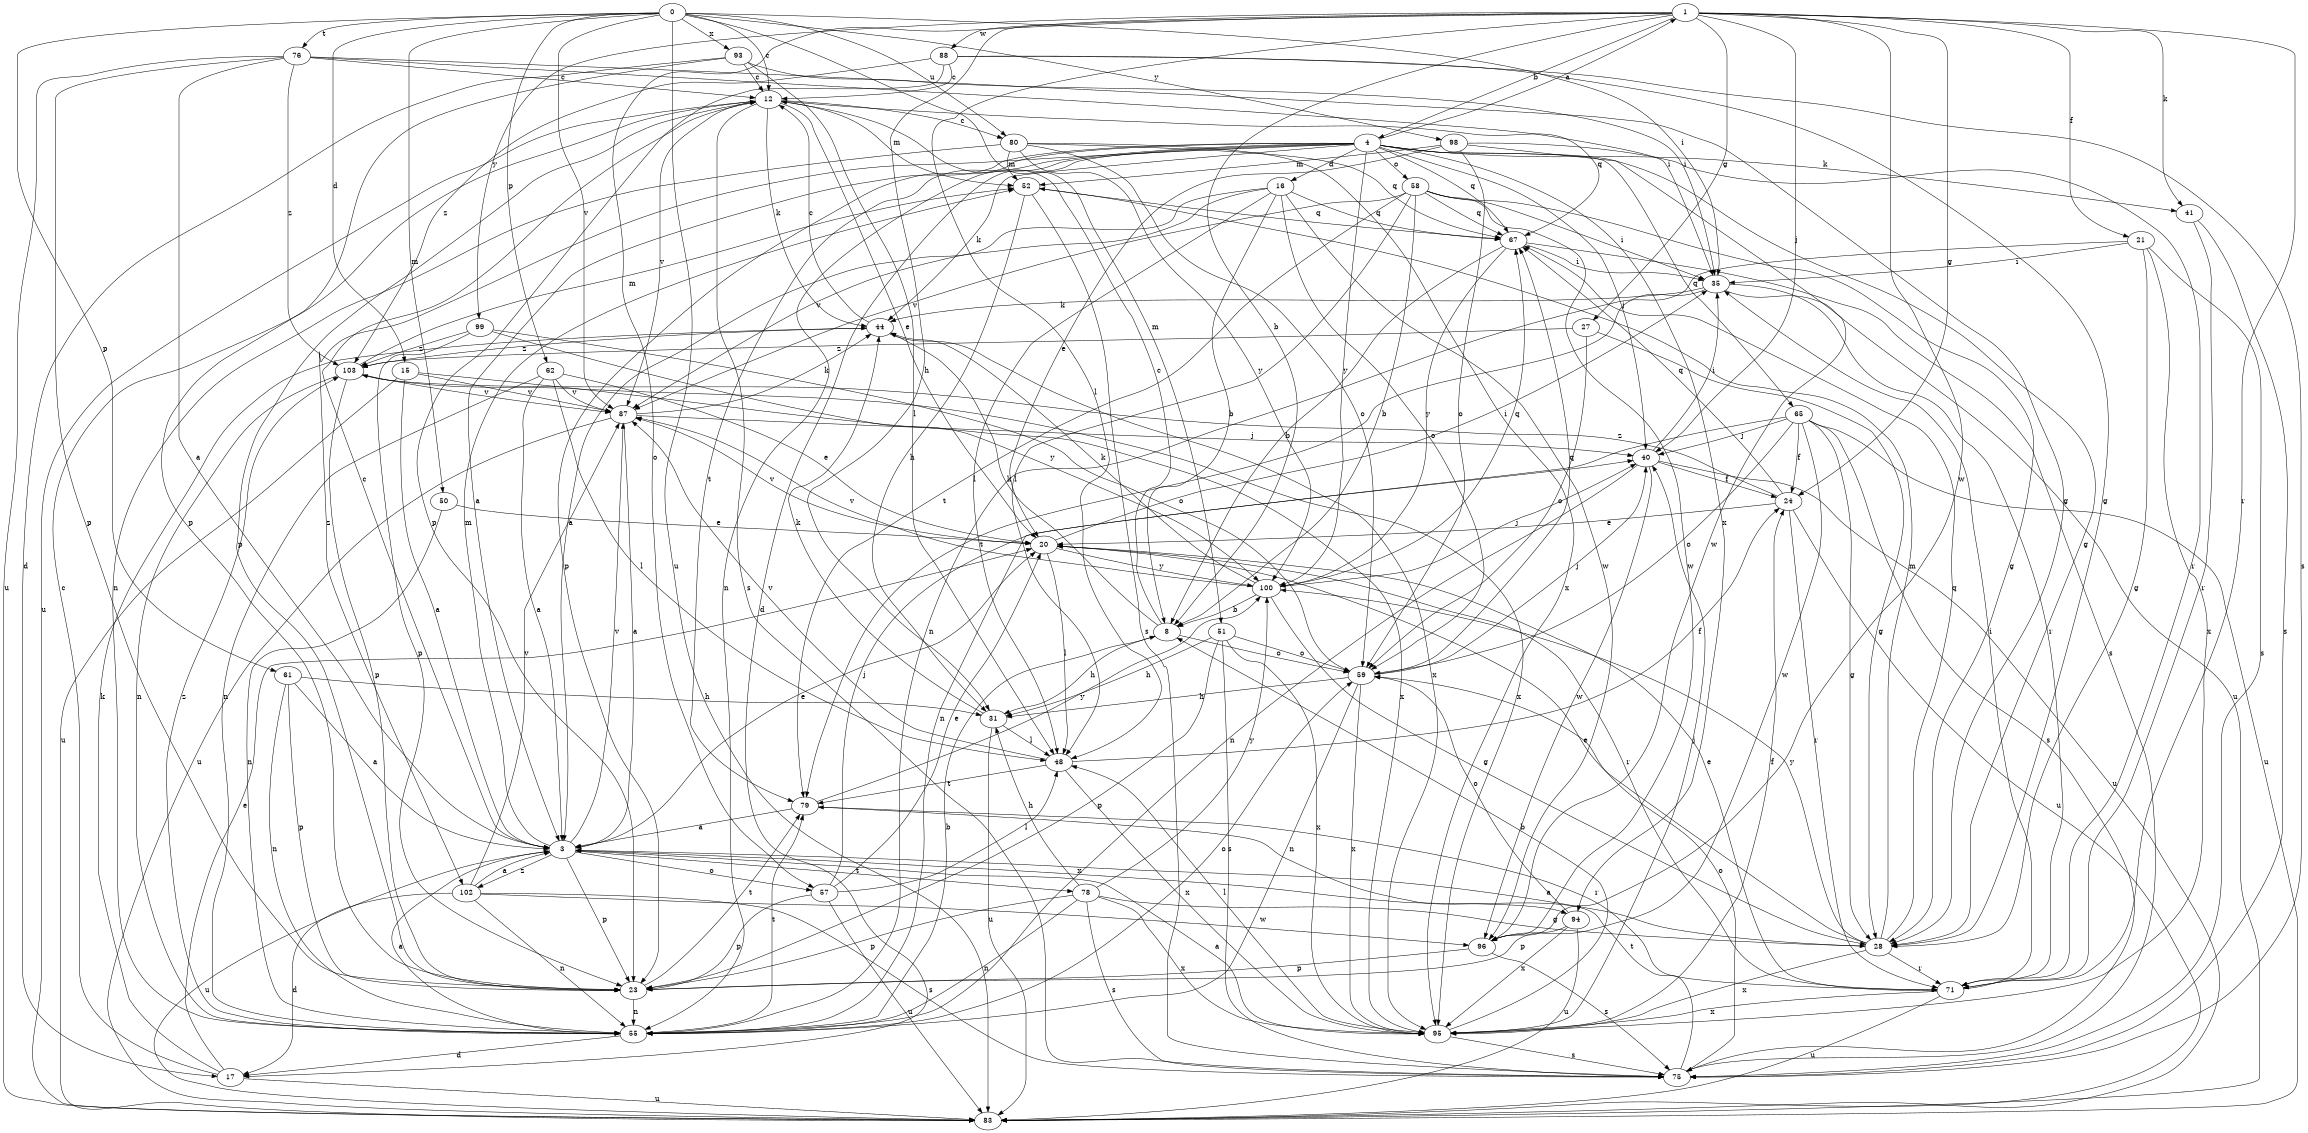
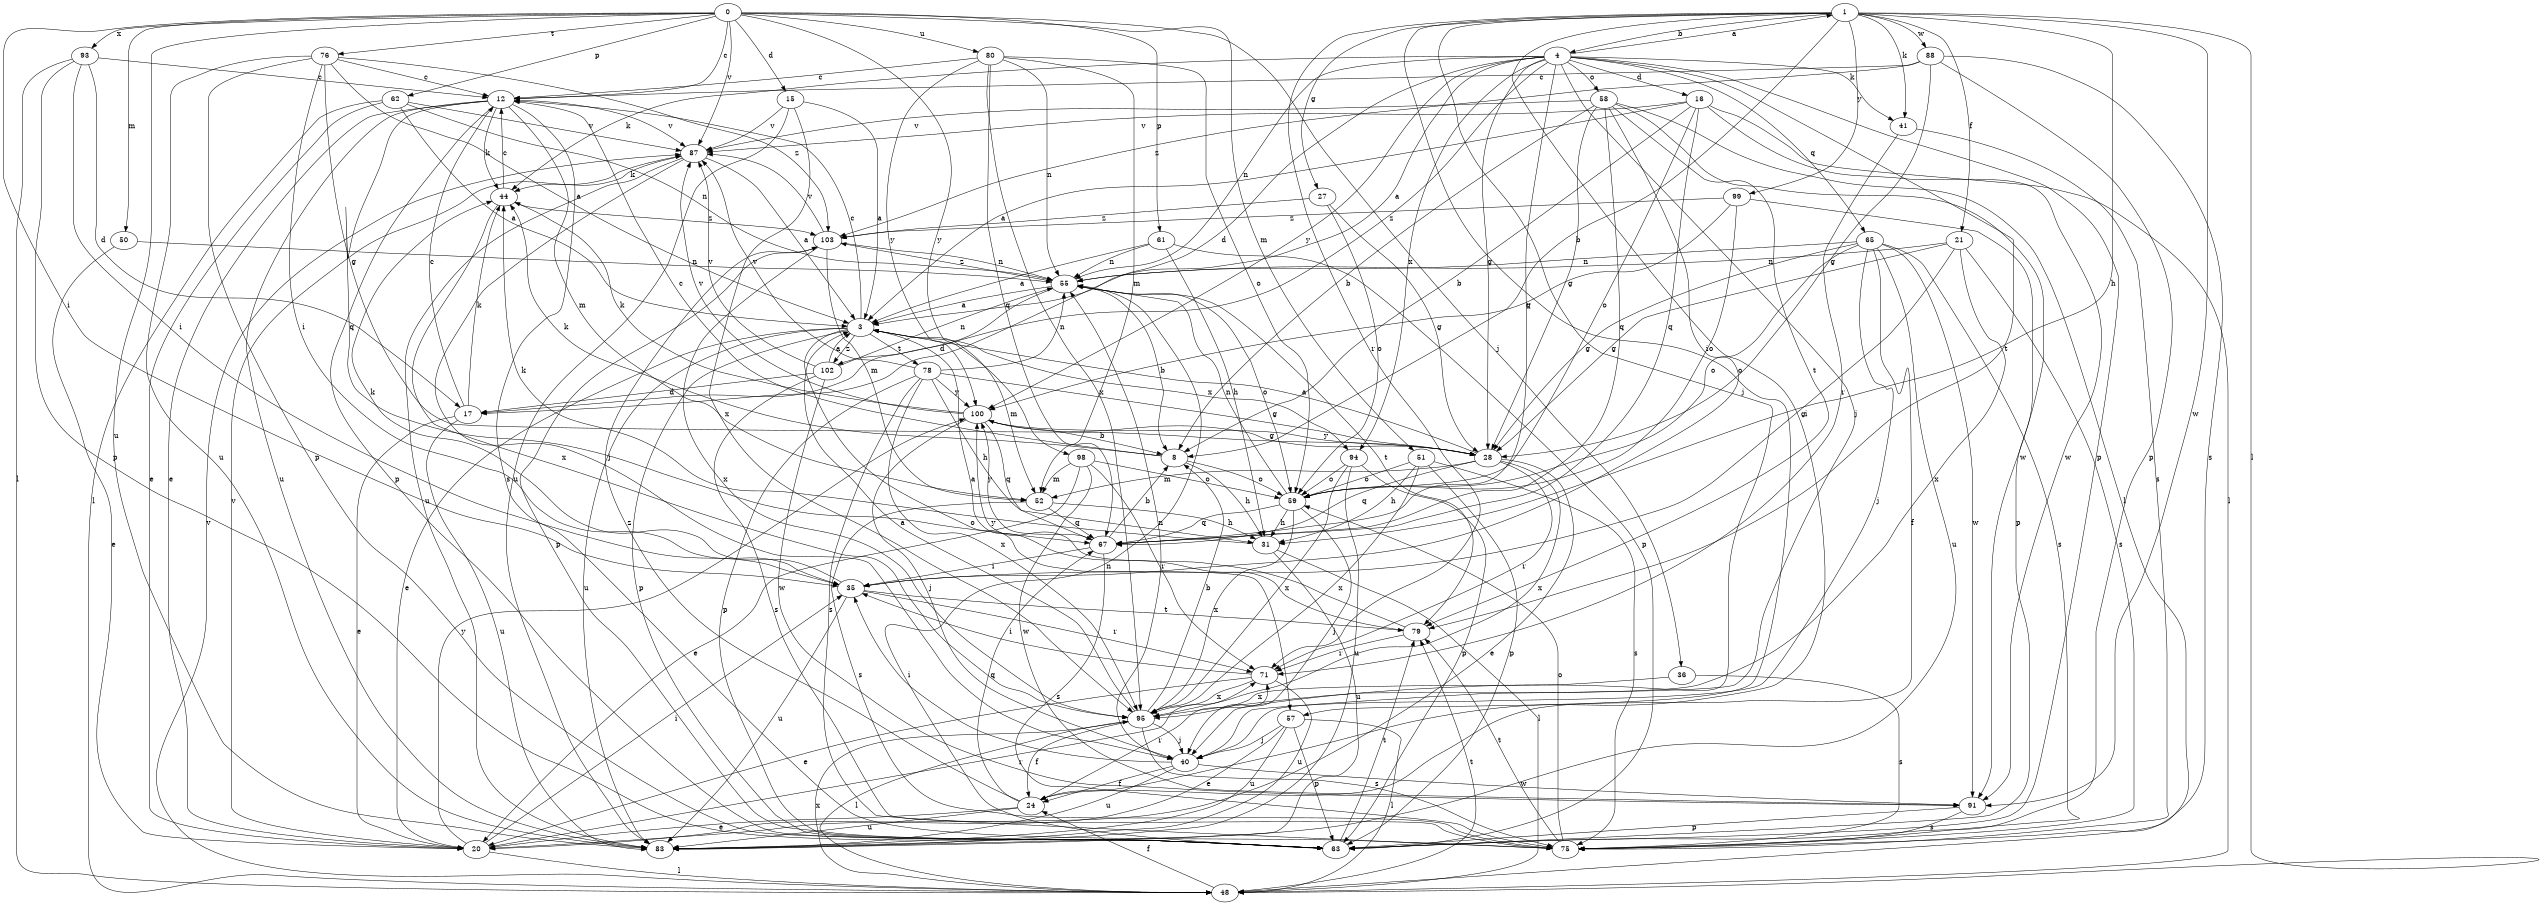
  strict digraph {
    0
    12
    15
    35
+   36
    50
    51
    61
    62
    76
    80
    83
    87
    93
    98
    52
    20
-   63 [label=23]
+   63
    44
    67
    75
    3
    95
    71
    79
    55
    31
    59
    48
    28
    103
    100
    40
    17
-   91 [label=96]
+   91
    1
    4
    8
    21
    24
    27
    41
    57
    88
    99
    94
    102
    16
    58
    65
    78
    0 -> 12 [label=c]
    0 -> 15 [label=d]
    0 -> 35 [label=i]
+   0 -> 36 [label=j]
    0 -> 50 [label=m]
    0 -> 51 [label=m]
    0 -> 61 [label=p]
    0 -> 62 [label=p]
    0 -> 76 [label=t]
    0 -> 80 [label=u]
    0 -> 83 [label=u]
    0 -> 87 [label=v]
    0 -> 93 [label=x]
    0 -> 98 [label=y]
    12 -> 83 [label=u]
    12 -> 87 [label=v]
    12 -> 52 [label=m]
    12 -> 20 [label=e]
    12 -> 63 [label=p]
    12 -> 44 [label=k]
    12 -> 67 [label=q]
    12 -> 75 [label=s]
    15 -> 83 [label=u]
    15 -> 87 [label=v]
    15 -> 3 [label=a]
    15 -> 95 [label=x]
    35 -> 83 [label=u]
    35 -> 44 [label=k]
    35 -> 71 [label=r]
    35 -> 79 [label=t]
+   36 -> 75 [label=s]
+   36 -> 95 [label=x]
    50 -> 20 [label=e]
    50 -> 55 [label=n]
    51 -> 63 [label=p]
    51 -> 75 [label=s]
    51 -> 95 [label=x]
    51 -> 31 [label=h]
    51 -> 59 [label=o]
    61 -> 63 [label=p]
    61 -> 3 [label=a]
    61 -> 55 [label=n]
    61 -> 31 [label=h]
    62 -> 87 [label=v]
    62 -> 20 [label=e]
    62 -> 3 [label=a]
    62 -> 55 [label=n]
    62 -> 48 [label=l]
    76 -> 12 [label=c]
    76 -> 35 [label=i]
    76 -> 83 [label=u]
    76 -> 63 [label=p]
    76 -> 3 [label=a]
    76 -> 28 [label=g]
    76 -> 103 [label=z]
-   12 -> 80 [label=c]
+   80 -> 12 [label=c]
    80 -> 52 [label=m]
    80 -> 67 [label=q]
    80 -> 95 [label=x]
    80 -> 55 [label=n]
    80 -> 59 [label=o]
    80 -> 100 [label=y]
    87 -> 83 [label=u]
    87 -> 44 [label=k]
    87 -> 3 [label=a]
    87 -> 40 [label=j]
    93 -> 12 [label=c]
    93 -> 35 [label=i]
    93 -> 63 [label=p]
    93 -> 48 [label=l]
    93 -> 17 [label=d]
    98 -> 52 [label=m]
    98 -> 20 [label=e]
    98 -> 71 [label=r]
    98 -> 59 [label=o]
    98 -> 91 [label=w]
    52 -> 67 [label=q]
    52 -> 75 [label=s]
    52 -> 31 [label=h]
    20 -> 35 [label=i]
    20 -> 87 [label=v]
    20 -> 71 [label=r]
    20 -> 48 [label=l]
    20 -> 100 [label=y]
    63 -> 79 [label=t]
    63 -> 55 [label=n]
    44 -> 12 [label=c]
    44 -> 95 [label=x]
    44 -> 103 [label=z]
    67 -> 35 [label=i]
    67 -> 75 [label=s]
    67 -> 100 [label=y]
    67 -> 8 [label=b]
    75 -> 79 [label=t]
    75 -> 59 [label=o]
    3 -> 12 [label=c]
    3 -> 83 [label=u]
-   3 -> 87 [label=v]
+   78 -> 87 [label=v]
    3 -> 52 [label=m]
    3 -> 20 [label=e]
    3 -> 63 [label=p]
    3 -> 57 [label=o]
    3 -> 94 [label=x]
    3 -> 102 [label=z]
    3 -> 78 [label=t]
    95 -> 75 [label=s]
    95 -> 3 [label=a]
    95 -> 48 [label=l]
    95 -> 40 [label=j]
    95 -> 8 [label=b]
    95 -> 24 [label=f]
    71 -> 35 [label=i]
    71 -> 83 [label=u]
    71 -> 20 [label=e]
    71 -> 95 [label=x]
    79 -> 3 [label=a]
    79 -> 71 [label=r]
    79 -> 100 [label=y]
    55 -> 3 [label=a]
    55 -> 79 [label=t]
    55 -> 59 [label=o]
    55 -> 103 [label=z]
    55 -> 17 [label=d]
    55 -> 8 [label=b]
    31 -> 83 [label=u]
    31 -> 44 [label=k]
    31 -> 48 [label=l]
    59 -> 67 [label=q]
    59 -> 95 [label=x]
    59 -> 55 [label=n]
    59 -> 31 [label=h]
    59 -> 40 [label=j]
    48 -> 87 [label=v]
    48 -> 95 [label=x]
    48 -> 79 [label=t]
    48 -> 24 [label=f]
    28 -> 52 [label=m]
    28 -> 20 [label=e]
    28 -> 67 [label=q]
    28 -> 3 [label=a]
    28 -> 95 [label=x]
    28 -> 71 [label=r]
    28 -> 100 [label=y]
    103 -> 87 [label=v]
    103 -> 52 [label=m]
    103 -> 63 [label=p]
    103 -> 95 [label=x]
    103 -> 55 [label=n]
    100 -> 87 [label=v]
    100 -> 44 [label=k]
    100 -> 67 [label=q]
    100 -> 28 [label=g]
    100 -> 40 [label=j]
    100 -> 8 [label=b]
    40 -> 35 [label=i]
    40 -> 83 [label=u]
    40 -> 55 [label=n]
    40 -> 91 [label=w]
    40 -> 24 [label=f]
    17 -> 12 [label=c]
    17 -> 83 [label=u]
    17 -> 20 [label=e]
    17 -> 44 [label=k]
    91 -> 63 [label=p]
    91 -> 75 [label=s]
    1 -> 71 [label=r]
    1 -> 31 [label=h]
    1 -> 48 [label=l]
    1 -> 40 [label=j]
    1 -> 91 [label=w]
    1 -> 4 [label=b]
    1 -> 8 [label=b]
    1 -> 21 [label=f]
    1 -> 24 [label=g]
    1 -> 27 [label=g]
    1 -> 41 [label=k]
    1 -> 57 [label=o]
    1 -> 88 [label=w]
    1 -> 99 [label=y]
    4 -> 63 [label=p]
    4 -> 44 [label=k]
    4 -> 67 [label=q]
    4 -> 3 [label=a]
    4 -> 79 [label=t]
    4 -> 55 [label=n]
    4 -> 28 [label=g]
    4 -> 100 [label=y]
    4 -> 40 [label=j]
    4 -> 17 [label=d]
    4 -> 1 [label=a]
    4 -> 41 [label=k]
    4 -> 94 [label=x]
    4 -> 102 [label=z]
    4 -> 16 [label=d]
    4 -> 58 [label=o]
    4 -> 65 [label=q]
    8 -> 12 [label=c]
    8 -> 44 [label=k]
    8 -> 31 [label=h]
    8 -> 59 [label=o]
    21 -> 35 [label=i]
    21 -> 75 [label=s]
    21 -> 95 [label=x]
    21 -> 55 [label=n]
    21 -> 28 [label=g]
    24 -> 83 [label=u]
    24 -> 20 [label=e]
    24 -> 67 [label=q]
    24 -> 71 [label=r]
    24 -> 103 [label=z]
    27 -> 59 [label=o]
    27 -> 28 [label=g]
    27 -> 103 [label=z]
    41 -> 75 [label=s]
    41 -> 71 [label=r]
    57 -> 83 [label=u]
    57 -> 20 [label=e]
    57 -> 63 [label=p]
    57 -> 48 [label=l]
    57 -> 40 [label=j]
    88 -> 12 [label=c]
    88 -> 63 [label=p]
    88 -> 75 [label=s]
    88 -> 28 [label=g]
    88 -> 103 [label=z]
    99 -> 63 [label=p]
    99 -> 59 [label=o]
    99 -> 103 [label=z]
    99 -> 100 [label=y]
    94 -> 83 [label=u]
    94 -> 63 [label=p]
    94 -> 95 [label=x]
    94 -> 59 [label=o]
    102 -> 87 [label=v]
    102 -> 75 [label=s]
    102 -> 3 [label=a]
    102 -> 55 [label=n]
    102 -> 17 [label=d]
    102 -> 91 [label=w]
    16 -> 87 [label=v]
    16 -> 67 [label=q]
    16 -> 3 [label=a]
    16 -> 59 [label=o]
    16 -> 48 [label=l]
    16 -> 91 [label=w]
    16 -> 8 [label=b]
    58 -> 35 [label=i]
    58 -> 87 [label=v]
    58 -> 67 [label=q]
    58 -> 79 [label=t]
    58 -> 48 [label=l]
    58 -> 28 [label=g]
    58 -> 91 [label=w]
    58 -> 8 [label=b]
    65 -> 83 [label=u]
    65 -> 75 [label=s]
    65 -> 55 [label=n]
    65 -> 59 [label=o]
    65 -> 28 [label=g]
    65 -> 40 [label=j]
    65 -> 91 [label=w]
    65 -> 24 [label=f]
    78 -> 63 [label=p]
    78 -> 75 [label=s]
    78 -> 95 [label=x]
    78 -> 55 [label=n]
    78 -> 31 [label=h]
    78 -> 28 [label=g]
    78 -> 100 [label=y]
  }
